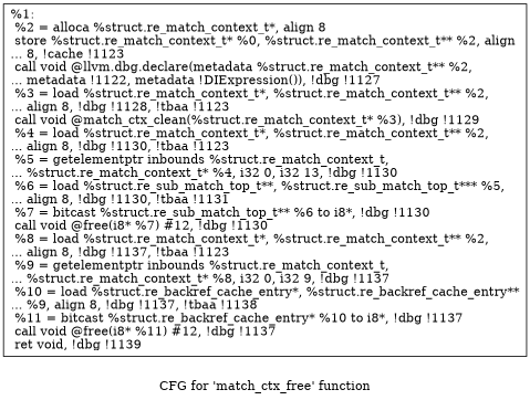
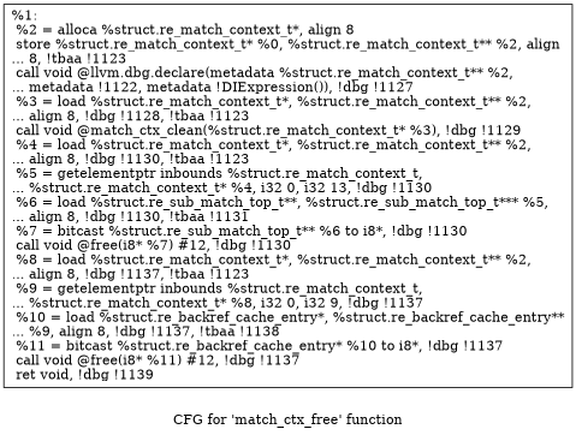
  digraph {
    label="CFG for 'match_ctx_free' function"
    rankdir=LR
-   n1 [label="{%1:\l  %2 = alloca %struct.re_match_context_t*, align 8\l  store %struct.re_match_context_t* %0, %struct.re_match_context_t** %2, align\l... 8, !cache !1123\l  call void @llvm.dbg.declare(metadata %struct.re_match_context_t** %2,\l... metadata !1122, metadata !DIExpression()), !dbg !1127\l  %3 = load %struct.re_match_context_t*, %struct.re_match_context_t** %2,\l... align 8, !dbg !1128, !tbaa !1123\l  call void @match_ctx_clean(%struct.re_match_context_t* %3), !dbg !1129\l  %4 = load %struct.re_match_context_t*, %struct.re_match_context_t** %2,\l... align 8, !dbg !1130, !tbaa !1123\l  %5 = getelementptr inbounds %struct.re_match_context_t,\l... %struct.re_match_context_t* %4, i32 0, i32 13, !dbg !1130\l  %6 = load %struct.re_sub_match_top_t**, %struct.re_sub_match_top_t*** %5,\l... align 8, !dbg !1130, !tbaa !1131\l  %7 = bitcast %struct.re_sub_match_top_t** %6 to i8*, !dbg !1130\l  call void @free(i8* %7) #12, !dbg !1130\l  %8 = load %struct.re_match_context_t*, %struct.re_match_context_t** %2,\l... align 8, !dbg !1137, !tbaa !1123\l  %9 = getelementptr inbounds %struct.re_match_context_t,\l... %struct.re_match_context_t* %8, i32 0, i32 9, !dbg !1137\l  %10 = load %struct.re_backref_cache_entry*, %struct.re_backref_cache_entry**\l... %9, align 8, !dbg !1137, !tbaa !1138\l  %11 = bitcast %struct.re_backref_cache_entry* %10 to i8*, !dbg !1137\l  call void @free(i8* %11) #12, !dbg !1137\l  ret void, !dbg !1139\l}" shape=record]
+   n1 [label="{%1:\l  %2 = alloca %struct.re_match_context_t*, align 8\l  store %struct.re_match_context_t* %0, %struct.re_match_context_t** %2, align\l... 8, !tbaa !1123\l  call void @llvm.dbg.declare(metadata %struct.re_match_context_t** %2,\l... metadata !1122, metadata !DIExpression()), !dbg !1127\l  %3 = load %struct.re_match_context_t*, %struct.re_match_context_t** %2,\l... align 8, !dbg !1128, !tbaa !1123\l  call void @match_ctx_clean(%struct.re_match_context_t* %3), !dbg !1129\l  %4 = load %struct.re_match_context_t*, %struct.re_match_context_t** %2,\l... align 8, !dbg !1130, !tbaa !1123\l  %5 = getelementptr inbounds %struct.re_match_context_t,\l... %struct.re_match_context_t* %4, i32 0, i32 13, !dbg !1130\l  %6 = load %struct.re_sub_match_top_t**, %struct.re_sub_match_top_t*** %5,\l... align 8, !dbg !1130, !tbaa !1131\l  %7 = bitcast %struct.re_sub_match_top_t** %6 to i8*, !dbg !1130\l  call void @free(i8* %7) #12, !dbg !1130\l  %8 = load %struct.re_match_context_t*, %struct.re_match_context_t** %2,\l... align 8, !dbg !1137, !tbaa !1123\l  %9 = getelementptr inbounds %struct.re_match_context_t,\l... %struct.re_match_context_t* %8, i32 0, i32 9, !dbg !1137\l  %10 = load %struct.re_backref_cache_entry*, %struct.re_backref_cache_entry**\l... %9, align 8, !dbg !1137, !tbaa !1138\l  %11 = bitcast %struct.re_backref_cache_entry* %10 to i8*, !dbg !1137\l  call void @free(i8* %11) #12, !dbg !1137\l  ret void, !dbg !1139\l}" shape=record]
  }
